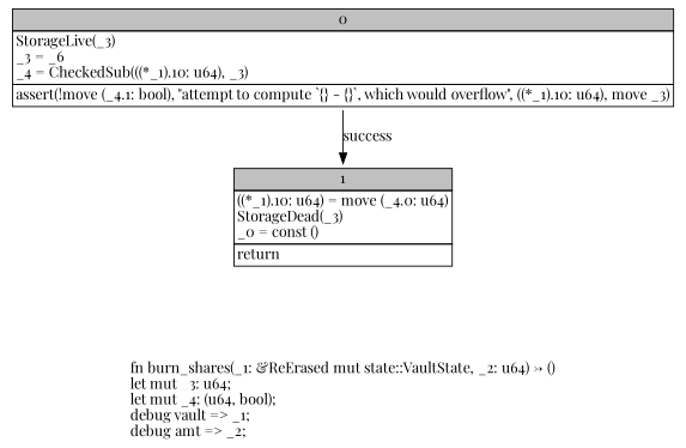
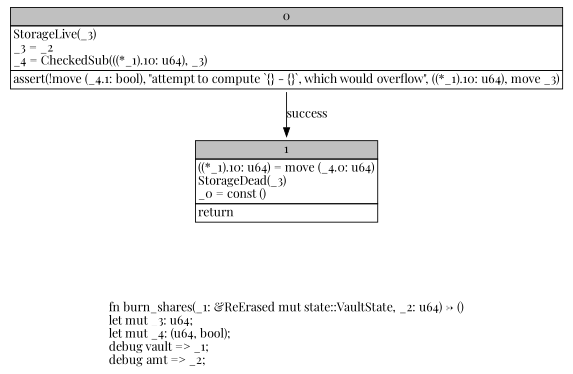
  digraph {
    fontname="Playfair Display"
    label=<fn burn_shares(_1: &amp;ReErased mut state::VaultState, _2: u64) -&gt; ()<br align="left"/>let mut _3: u64;<br align="left"/>let mut _4: (u64, bool);<br align="left"/>debug vault =&gt; _1;<br align="left"/>debug amt =&gt; _2;<br align="left"/>>
    node [fontname="Playfair Display" shape=none]
-   n1 [label=<<table border="0" cellborder="1" cellspacing="0"><tr><td bgcolor="gray" align="center" colspan="1">0</td></tr><tr><td align="left" balign="left">StorageLive(_3)<br/>_3 = _6<br/>_4 = CheckedSub(((*_1).10: u64), _3)<br/></td></tr><tr><td align="left">assert(!move (_4.1: bool), &quot;attempt to compute `{} - {}`, which would overflow&quot;, ((*_1).10: u64), move _3)</td></tr></table>>]
+   n1 [label=<<table border="0" cellborder="1" cellspacing="0"><tr><td bgcolor="gray" align="center" colspan="1">0</td></tr><tr><td align="left" balign="left">StorageLive(_3)<br/>_3 = _2<br/>_4 = CheckedSub(((*_1).10: u64), _3)<br/></td></tr><tr><td align="left">assert(!move (_4.1: bool), &quot;attempt to compute `{} - {}`, which would overflow&quot;, ((*_1).10: u64), move _3)</td></tr></table>>]
    n2 [label=<<table border="0" cellborder="1" cellspacing="0"><tr><td bgcolor="gray" align="center" colspan="1">1</td></tr><tr><td align="left" balign="left">((*_1).10: u64) = move (_4.0: u64)<br/>StorageDead(_3)<br/>_0 = const ()<br/></td></tr><tr><td align="left">return</td></tr></table>>]
    n1 -> n2 [fontname="Playfair Display" label=success]
  }
